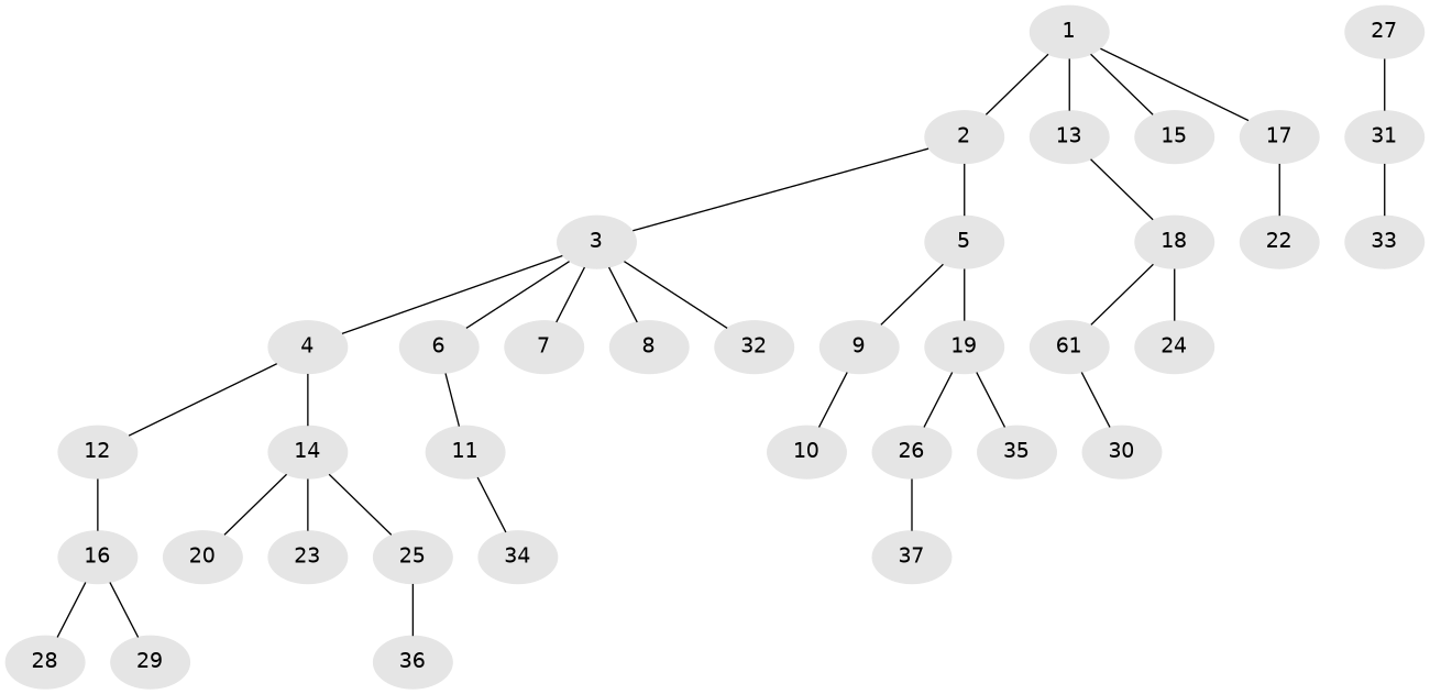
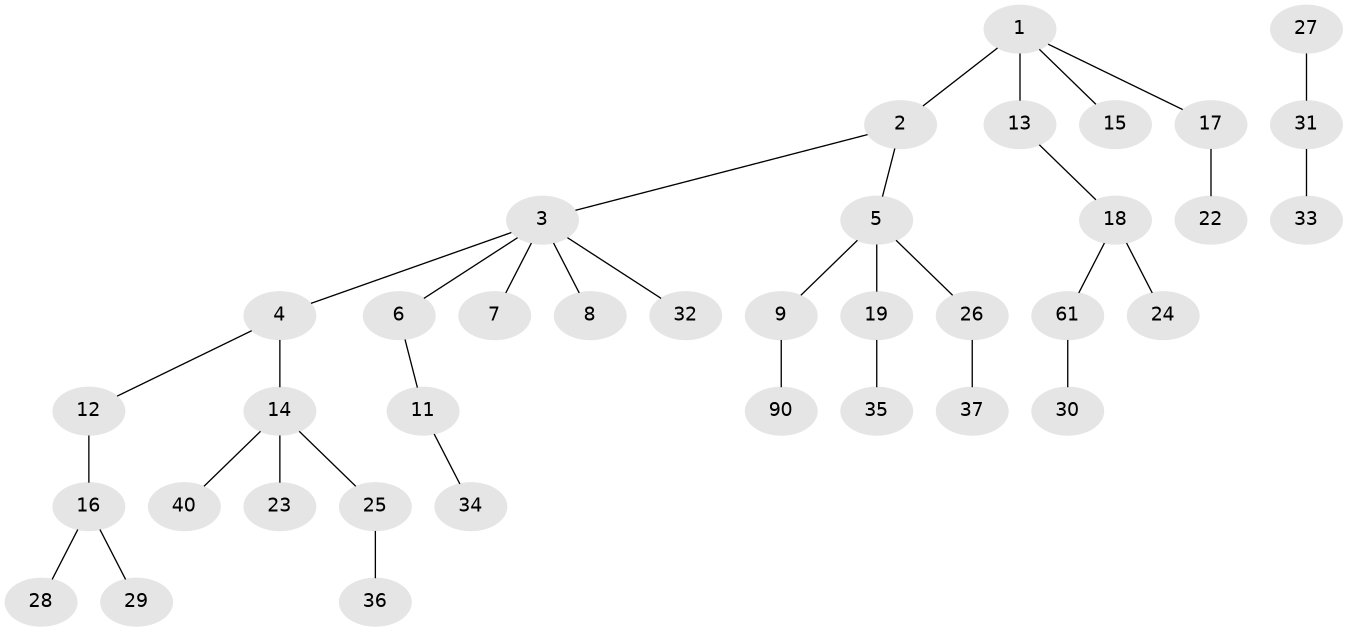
  graph {
    fontname="DejaVu Sans"
    node [color=gray90 fontname="DejaVu Sans" style=filled]
    edge [fontname="DejaVu Sans" weight=1.0]
    1
    2
    13
    15
    17
    3
    5
    18
    22
    4
    6
    7
    8
    32
    9
    19
    12
    14
    11
    27
    31
    16
-   20
+   20 [label=40]
    23
    25
-   10
+   10 [label=90]
    26
    35
    34
    28
    29
    n32 [label=61]
    24
    36
    30
    37
    33
    1 -- 2 [weight=2.0]
    1 -- 13
    1 -- 15
    1 -- 17
    2 -- 3
    2 -- 5
    13 -- 18
    17 -- 22 [weight=2.0]
    3 -- 4
    3 -- 6
    3 -- 7
    3 -- 8
    3 -- 32
    5 -- 9
    5 -- 19 [weight=3.0]
    18 -- n32
    18 -- 24 [weight=3.0]
    4 -- 12
    4 -- 14
    6 -- 11
    9 -- 10
-   19 -- 26
+   5 -- 26
    19 -- 35
    12 -- 16 [weight=2.0]
    14 -- 20
    14 -- 23
    14 -- 25
    11 -- 34
    27 -- 31 [weight=2.0]
    31 -- 33
    16 -- 28
    16 -- 29
    25 -- 36
    26 -- 37
    n32 -- 30
  }
